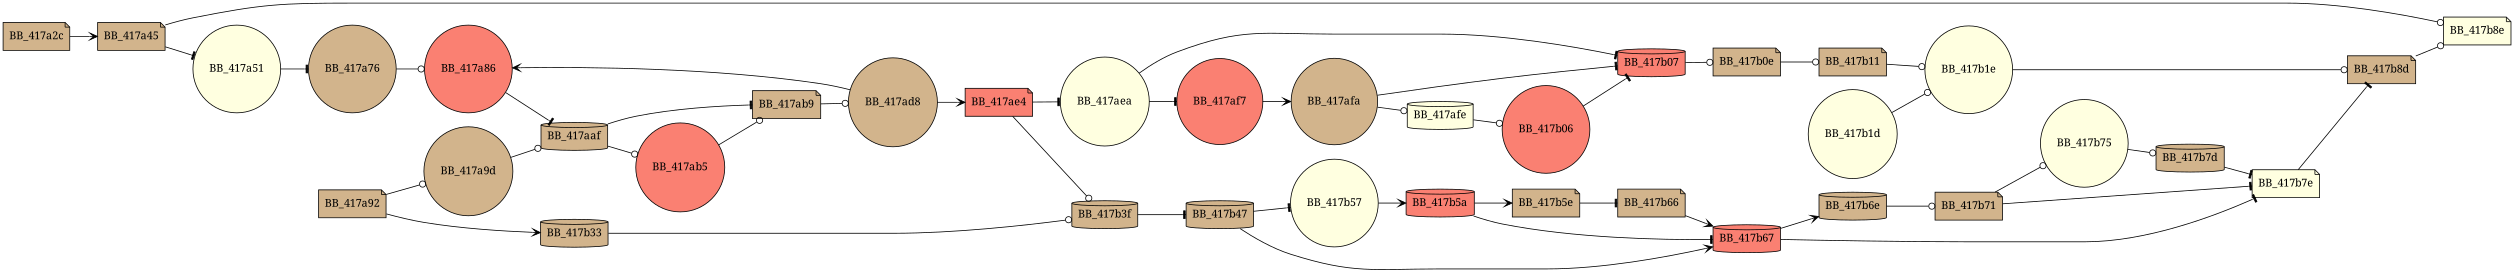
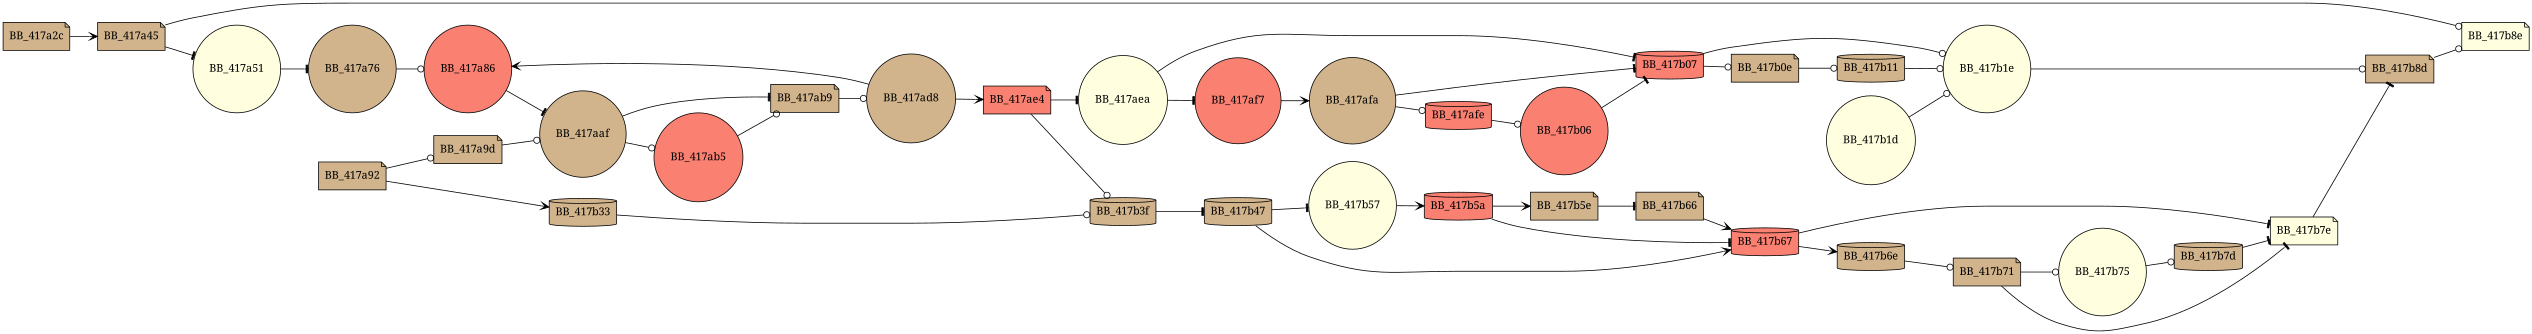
  digraph {
    fontname="Noto Serif"
    rankdir=LR
    node [fillcolor=tan fontname="Noto Serif" shape=circle style=filled]
    edge [arrowhead=odot fontname="Noto Serif"]
    BB_417a2c [shape=note]
    BB_417a45 [shape=note]
    BB_417a51 [fillcolor=lightyellow]
    BB_417b8e [fillcolor=lightyellow shape=note]
    BB_417a76
    BB_417a86 [fillcolor=salmon]
-   BB_417aaf [shape=cylinder]
+   BB_417aaf
    BB_417a92 [shape=note]
-   BB_417a9d
+   BB_417a9d [shape=note]
    BB_417b33 [shape=cylinder]
    BB_417b3f [shape=cylinder]
    BB_417ab5 [fillcolor=salmon]
    BB_417ab9 [shape=note]
    BB_417b47 [shape=cylinder]
    BB_417ad8
    BB_417ae4 [fillcolor=salmon shape=note]
    BB_417aea [fillcolor=lightyellow]
    BB_417af7 [fillcolor=salmon]
    BB_417b07 [fillcolor=salmon shape=cylinder]
    BB_417afa
    BB_417b0e [shape=note]
    BB_417b1e [fillcolor=lightyellow]
    BB_417b57 [fillcolor=lightyellow]
    BB_417b67 [fillcolor=salmon shape=cylinder]
-   BB_417afe [fillcolor=lightyellow shape=cylinder]
-   BB_417b11 [shape=note]
+   BB_417afe [fillcolor=salmon shape=cylinder]
+   BB_417b11 [shape=cylinder]
    BB_417b8d [shape=note]
    BB_417b06 [fillcolor=salmon]
    BB_417b1d [fillcolor=lightyellow]
    BB_417b5a [fillcolor=salmon shape=cylinder]
    BB_417b6e [shape=cylinder]
    BB_417b7e [fillcolor=lightyellow shape=note]
    BB_417b5e [shape=note]
    BB_417b71 [shape=note]
    BB_417b66 [shape=note]
    BB_417b75 [fillcolor=lightyellow]
    BB_417b7d [shape=cylinder]
    BB_417a2c -> BB_417a45 [arrowhead=vee]
    BB_417a45 -> BB_417a51 [arrowhead=tee]
    BB_417a45 -> BB_417b8e
    BB_417a51 -> BB_417a76 [arrowhead=tee]
    BB_417a76 -> BB_417a86
    BB_417a86 -> BB_417aaf [arrowhead=tee]
    BB_417aaf -> BB_417ab5
    BB_417aaf -> BB_417ab9 [arrowhead=tee]
    BB_417a92 -> BB_417a9d
    BB_417a92 -> BB_417b33 [arrowhead=vee]
    BB_417a9d -> BB_417aaf
    BB_417b33 -> BB_417b3f
    BB_417b3f -> BB_417b47 [arrowhead=tee]
    BB_417ab5 -> BB_417ab9
    BB_417ab9 -> BB_417ad8
    BB_417b47 -> BB_417b57 [arrowhead=tee]
    BB_417b47 -> BB_417b67 [arrowhead=vee]
    BB_417ad8 -> BB_417a86 [arrowhead=vee]
    BB_417ad8 -> BB_417ae4 [arrowhead=vee]
    BB_417ae4 -> BB_417b3f
    BB_417ae4 -> BB_417aea [arrowhead=tee]
    BB_417aea -> BB_417af7 [arrowhead=tee]
    BB_417aea -> BB_417b07 [arrowhead=tee]
    BB_417af7 -> BB_417afa [arrowhead=vee]
    BB_417b07 -> BB_417b0e
+   BB_417b07 -> BB_417b1e
    BB_417afa -> BB_417b07 [arrowhead=tee]
    BB_417afa -> BB_417afe
    BB_417b0e -> BB_417b11
    BB_417b1e -> BB_417b8d
    BB_417b57 -> BB_417b5a [arrowhead=vee]
    BB_417b67 -> BB_417b6e [arrowhead=vee]
    BB_417b67 -> BB_417b7e [arrowhead=tee]
    BB_417afe -> BB_417b06
    BB_417b11 -> BB_417b1e
    BB_417b8d -> BB_417b8e
    BB_417b06 -> BB_417b07 [arrowhead=tee]
    BB_417b1d -> BB_417b1e
    BB_417b5a -> BB_417b67 [arrowhead=tee]
    BB_417b5a -> BB_417b5e [arrowhead=vee]
    BB_417b6e -> BB_417b71
    BB_417b7e -> BB_417b8d [arrowhead=tee]
    BB_417b5e -> BB_417b66 [arrowhead=tee]
    BB_417b71 -> BB_417b7e [arrowhead=tee]
    BB_417b71 -> BB_417b75
    BB_417b66 -> BB_417b67 [arrowhead=vee]
    BB_417b75 -> BB_417b7d
    BB_417b7d -> BB_417b7e [arrowhead=tee]
  }
